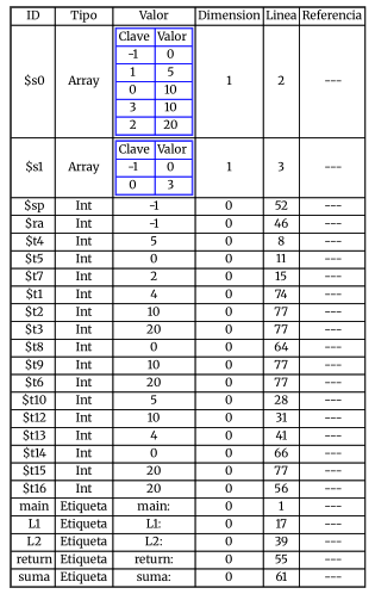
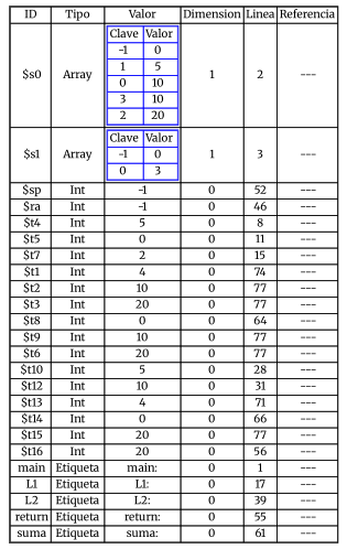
  digraph {
    fontname=Merriweather
-   n1 [label=<        <table cellspacing='0'>       <tr><td>ID</td><td>Tipo</td><td>Valor</td><td>Dimension</td><td>Linea</td><td>Referencia</td></tr> <tr> <td> $s0</td><td> Array </td><td>  <table color='blue' cellspacing='0'> <tr><td>Clave </td><td>Valor </td></tr> <tr><td>-1  </td><td>0  </td></tr><tr><td>1  </td><td>5  </td></tr><tr><td>0  </td><td>10  </td></tr><tr><td>3  </td><td>10  </td></tr><tr><td>2  </td><td>20  </td></tr></table> </td><td> 1 </td><td> 2 </td><td> ---</td> </tr><tr> <td> $s1</td><td> Array </td><td>  <table color='blue' cellspacing='0'> <tr><td>Clave </td><td>Valor </td></tr> <tr><td>-1  </td><td>0  </td></tr><tr><td>0  </td><td>3  </td></tr></table> </td><td> 1 </td><td> 3 </td><td> ---</td> </tr><tr> <td> $sp</td><td> Int </td><td> -1 </td><td> 0 </td><td> 52 </td><td> ---</td> </tr><tr> <td> $ra</td><td> Int </td><td> -1 </td><td> 0 </td><td> 46 </td><td> ---</td> </tr><tr> <td> $t4</td><td> Int </td><td> 5 </td><td> 0 </td><td> 8 </td><td> ---</td> </tr><tr> <td> $t5</td><td> Int </td><td> 0 </td><td> 0 </td><td> 11 </td><td> ---</td> </tr><tr> <td> $t7</td><td> Int </td><td> 2 </td><td> 0 </td><td> 15 </td><td> ---</td> </tr><tr> <td> $t1</td><td> Int </td><td> 4 </td><td> 0 </td><td> 74 </td><td> ---</td> </tr><tr> <td> $t2</td><td> Int </td><td> 10 </td><td> 0 </td><td> 77 </td><td> ---</td> </tr><tr> <td> $t3</td><td> Int </td><td> 20 </td><td> 0 </td><td> 77 </td><td> ---</td> </tr><tr> <td> $t8</td><td> Int </td><td> 0 </td><td> 0 </td><td> 64 </td><td> ---</td> </tr><tr> <td> $t9</td><td> Int </td><td> 10 </td><td> 0 </td><td> 77 </td><td> ---</td> </tr><tr> <td> $t6</td><td> Int </td><td> 20 </td><td> 0 </td><td> 77 </td><td> ---</td> </tr><tr> <td> $t10</td><td> Int </td><td> 5 </td><td> 0 </td><td> 28 </td><td> ---</td> </tr><tr> <td> $t12</td><td> Int </td><td> 10 </td><td> 0 </td><td> 31 </td><td> ---</td> </tr><tr> <td> $t13</td><td> Int </td><td> 4 </td><td> 0 </td><td> 41 </td><td> ---</td> </tr><tr> <td> $t14</td><td> Int </td><td> 0 </td><td> 0 </td><td> 66 </td><td> ---</td> </tr><tr> <td> $t15</td><td> Int </td><td> 20 </td><td> 0 </td><td> 77 </td><td> ---</td> </tr><tr> <td> $t16</td><td> Int </td><td> 20 </td><td> 0 </td><td> 56 </td><td> ---</td> </tr><tr> <td> main</td><td> Etiqueta </td><td> main: </td><td> 0 </td><td> 1 </td><td> ---</td> </tr><tr> <td> L1</td><td> Etiqueta </td><td> L1: </td><td> 0 </td><td> 17 </td><td> ---</td> </tr><tr> <td> L2</td><td> Etiqueta </td><td> L2: </td><td> 0 </td><td> 39 </td><td> ---</td> </tr><tr> <td> return</td><td> Etiqueta </td><td> return: </td><td> 0 </td><td> 55 </td><td> ---</td> </tr><tr> <td> suma</td><td> Etiqueta </td><td> suma: </td><td> 0 </td><td> 61 </td><td> ---</td> </tr>    </table> > shape=plaintext fontname=Merriweather]
+   n1 [label=<        <table cellspacing='0'>       <tr><td>ID</td><td>Tipo</td><td>Valor</td><td>Dimension</td><td>Linea</td><td>Referencia</td></tr> <tr> <td> $s0</td><td> Array </td><td>  <table color='blue' cellspacing='0'> <tr><td>Clave </td><td>Valor </td></tr> <tr><td>-1  </td><td>0  </td></tr><tr><td>1  </td><td>5  </td></tr><tr><td>0  </td><td>10  </td></tr><tr><td>3  </td><td>10  </td></tr><tr><td>2  </td><td>20  </td></tr></table> </td><td> 1 </td><td> 2 </td><td> ---</td> </tr><tr> <td> $s1</td><td> Array </td><td>  <table color='blue' cellspacing='0'> <tr><td>Clave </td><td>Valor </td></tr> <tr><td>-1  </td><td>0  </td></tr><tr><td>0  </td><td>3  </td></tr></table> </td><td> 1 </td><td> 3 </td><td> ---</td> </tr><tr> <td> $sp</td><td> Int </td><td> -1 </td><td> 0 </td><td> 52 </td><td> ---</td> </tr><tr> <td> $ra</td><td> Int </td><td> -1 </td><td> 0 </td><td> 46 </td><td> ---</td> </tr><tr> <td> $t4</td><td> Int </td><td> 5 </td><td> 0 </td><td> 8 </td><td> ---</td> </tr><tr> <td> $t5</td><td> Int </td><td> 0 </td><td> 0 </td><td> 11 </td><td> ---</td> </tr><tr> <td> $t7</td><td> Int </td><td> 2 </td><td> 0 </td><td> 15 </td><td> ---</td> </tr><tr> <td> $t1</td><td> Int </td><td> 4 </td><td> 0 </td><td> 74 </td><td> ---</td> </tr><tr> <td> $t2</td><td> Int </td><td> 10 </td><td> 0 </td><td> 77 </td><td> ---</td> </tr><tr> <td> $t3</td><td> Int </td><td> 20 </td><td> 0 </td><td> 77 </td><td> ---</td> </tr><tr> <td> $t8</td><td> Int </td><td> 0 </td><td> 0 </td><td> 64 </td><td> ---</td> </tr><tr> <td> $t9</td><td> Int </td><td> 10 </td><td> 0 </td><td> 77 </td><td> ---</td> </tr><tr> <td> $t6</td><td> Int </td><td> 20 </td><td> 0 </td><td> 77 </td><td> ---</td> </tr><tr> <td> $t10</td><td> Int </td><td> 5 </td><td> 0 </td><td> 28 </td><td> ---</td> </tr><tr> <td> $t12</td><td> Int </td><td> 10 </td><td> 0 </td><td> 31 </td><td> ---</td> </tr><tr> <td> $t13</td><td> Int </td><td> 4 </td><td> 0 </td><td> 71 </td><td> ---</td> </tr><tr> <td> $t14</td><td> Int </td><td> 0 </td><td> 0 </td><td> 66 </td><td> ---</td> </tr><tr> <td> $t15</td><td> Int </td><td> 20 </td><td> 0 </td><td> 77 </td><td> ---</td> </tr><tr> <td> $t16</td><td> Int </td><td> 20 </td><td> 0 </td><td> 56 </td><td> ---</td> </tr><tr> <td> main</td><td> Etiqueta </td><td> main: </td><td> 0 </td><td> 1 </td><td> ---</td> </tr><tr> <td> L1</td><td> Etiqueta </td><td> L1: </td><td> 0 </td><td> 17 </td><td> ---</td> </tr><tr> <td> L2</td><td> Etiqueta </td><td> L2: </td><td> 0 </td><td> 39 </td><td> ---</td> </tr><tr> <td> return</td><td> Etiqueta </td><td> return: </td><td> 0 </td><td> 55 </td><td> ---</td> </tr><tr> <td> suma</td><td> Etiqueta </td><td> suma: </td><td> 0 </td><td> 61 </td><td> ---</td> </tr>    </table> > shape=plaintext fontname=Merriweather]
  }
